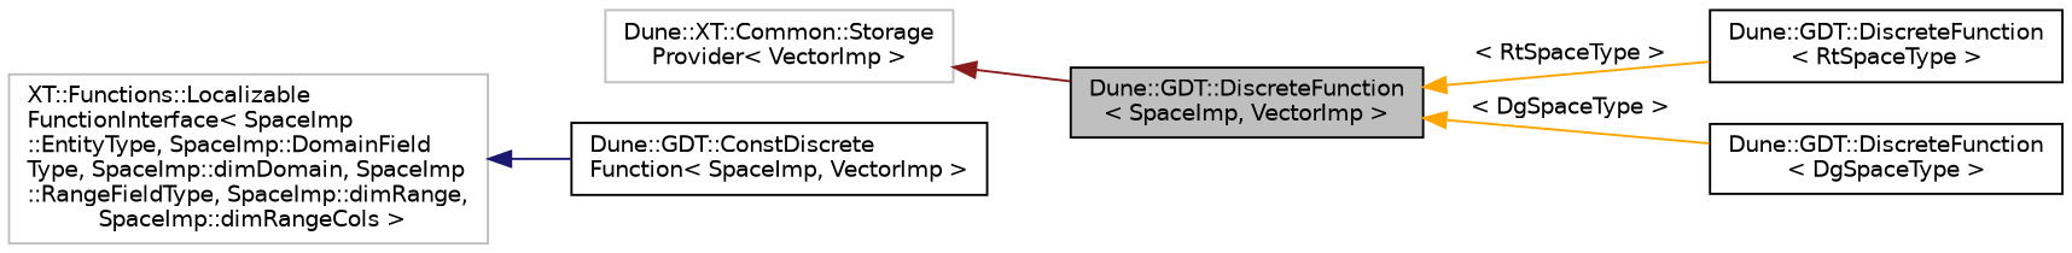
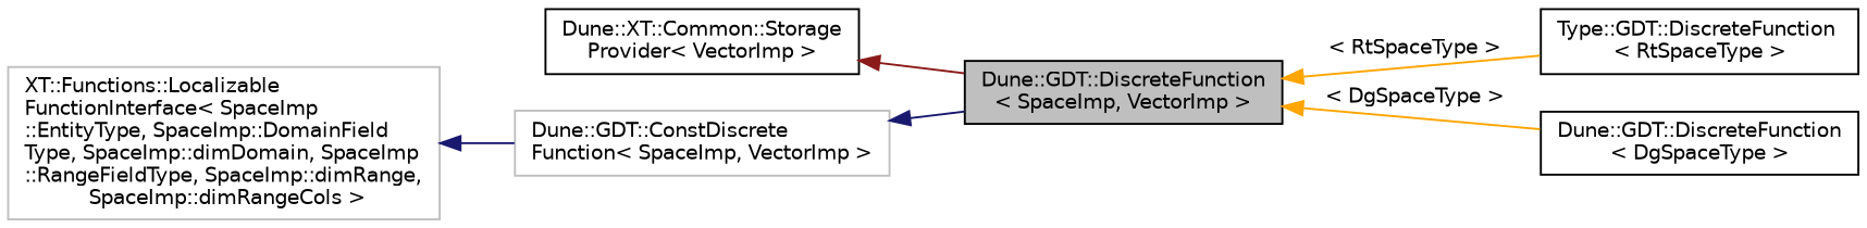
  digraph {
    rankdir=LR
    node [color=black fillcolor=white fontname=Helvetica fontsize=10 shape=record style=filled]
    edge [color=orange dir=back fontname=Helvetica fontsize=10 labelfontname=Helvetica labelfontsize=10 style=solid]
    n1 [fillcolor=grey75 fontcolor=black height=0.2 label="Dune::GDT::DiscreteFunction\l\< SpaceImp, VectorImp \>" width=0.4]
-   n2 [height=0.2 label="Dune::GDT::DiscreteFunction\l\< RtSpaceType \>" width=0.4]
+   n2 [height=0.2 label="Type::GDT::DiscreteFunction\l\< RtSpaceType \>" width=0.4]
    n3 [height=0.2 label="Dune::GDT::DiscreteFunction\l\< DgSpaceType \>" width=0.4]
-   n4 [color=grey75 height=0.2 label="Dune::XT::Common::Storage\lProvider\< VectorImp \>" width=0.4]
-   n5 [height=0.2 label="Dune::GDT::ConstDiscrete\lFunction\< SpaceImp, VectorImp \>" width=0.4]
+   n4 [height=0.2 label="Dune::XT::Common::Storage\lProvider\< VectorImp \>" width=0.4]
+   n5 [color=grey75 height=0.2 label="Dune::GDT::ConstDiscrete\lFunction\< SpaceImp, VectorImp \>" width=0.4]
    n6 [color=grey75 height=0.2 label="XT::Functions::Localizable\lFunctionInterface\< SpaceImp\l::EntityType, SpaceImp::DomainField\lType, SpaceImp::dimDomain, SpaceImp\l::RangeFieldType, SpaceImp::dimRange,\l SpaceImp::dimRangeCols \>" width=0.4]
    n1 -> n2 [label=" \< RtSpaceType \>"]
    n1 -> n3 [label=" \< DgSpaceType \>"]
    n4 -> n1 [color=firebrick4]
+   n5 -> n1 [color=midnightblue]
    n6 -> n5 [color=midnightblue]
  }
